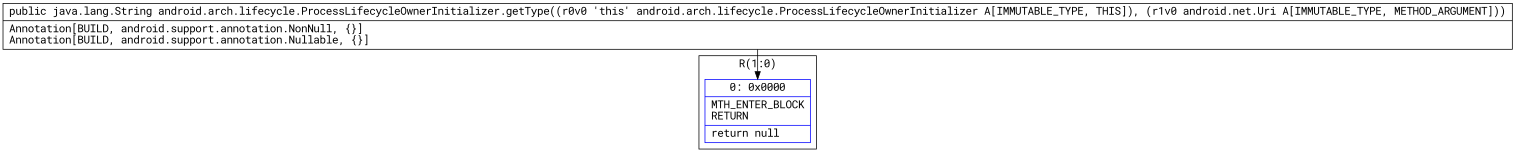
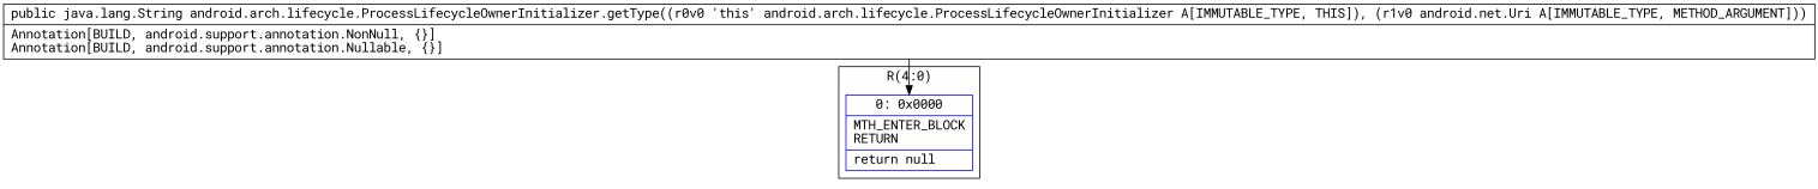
  digraph {
    fontname="Roboto Mono"
    node [shape=record fontname="Roboto Mono"]
    n1 [color=blue label="{0\:\ 0x0000|MTH_ENTER_BLOCK\lRETURN\l|return null\l}"]
    n2 [label="{public java.lang.String android.arch.lifecycle.ProcessLifecycleOwnerInitializer.getType((r0v0 'this' android.arch.lifecycle.ProcessLifecycleOwnerInitializer A[IMMUTABLE_TYPE, THIS]), (r1v0 android.net.Uri A[IMMUTABLE_TYPE, METHOD_ARGUMENT]))  | Annotation[BUILD, android.support.annotation.NonNull, \{\}]\lAnnotation[BUILD, android.support.annotation.Nullable, \{\}]\l}"]
    subgraph cluster_1 {
-     label="R(1:0)"
+     label="R(4:0)"
      n1
    }
    n2 -> n1 [fontname="Roboto Mono"]
  }
